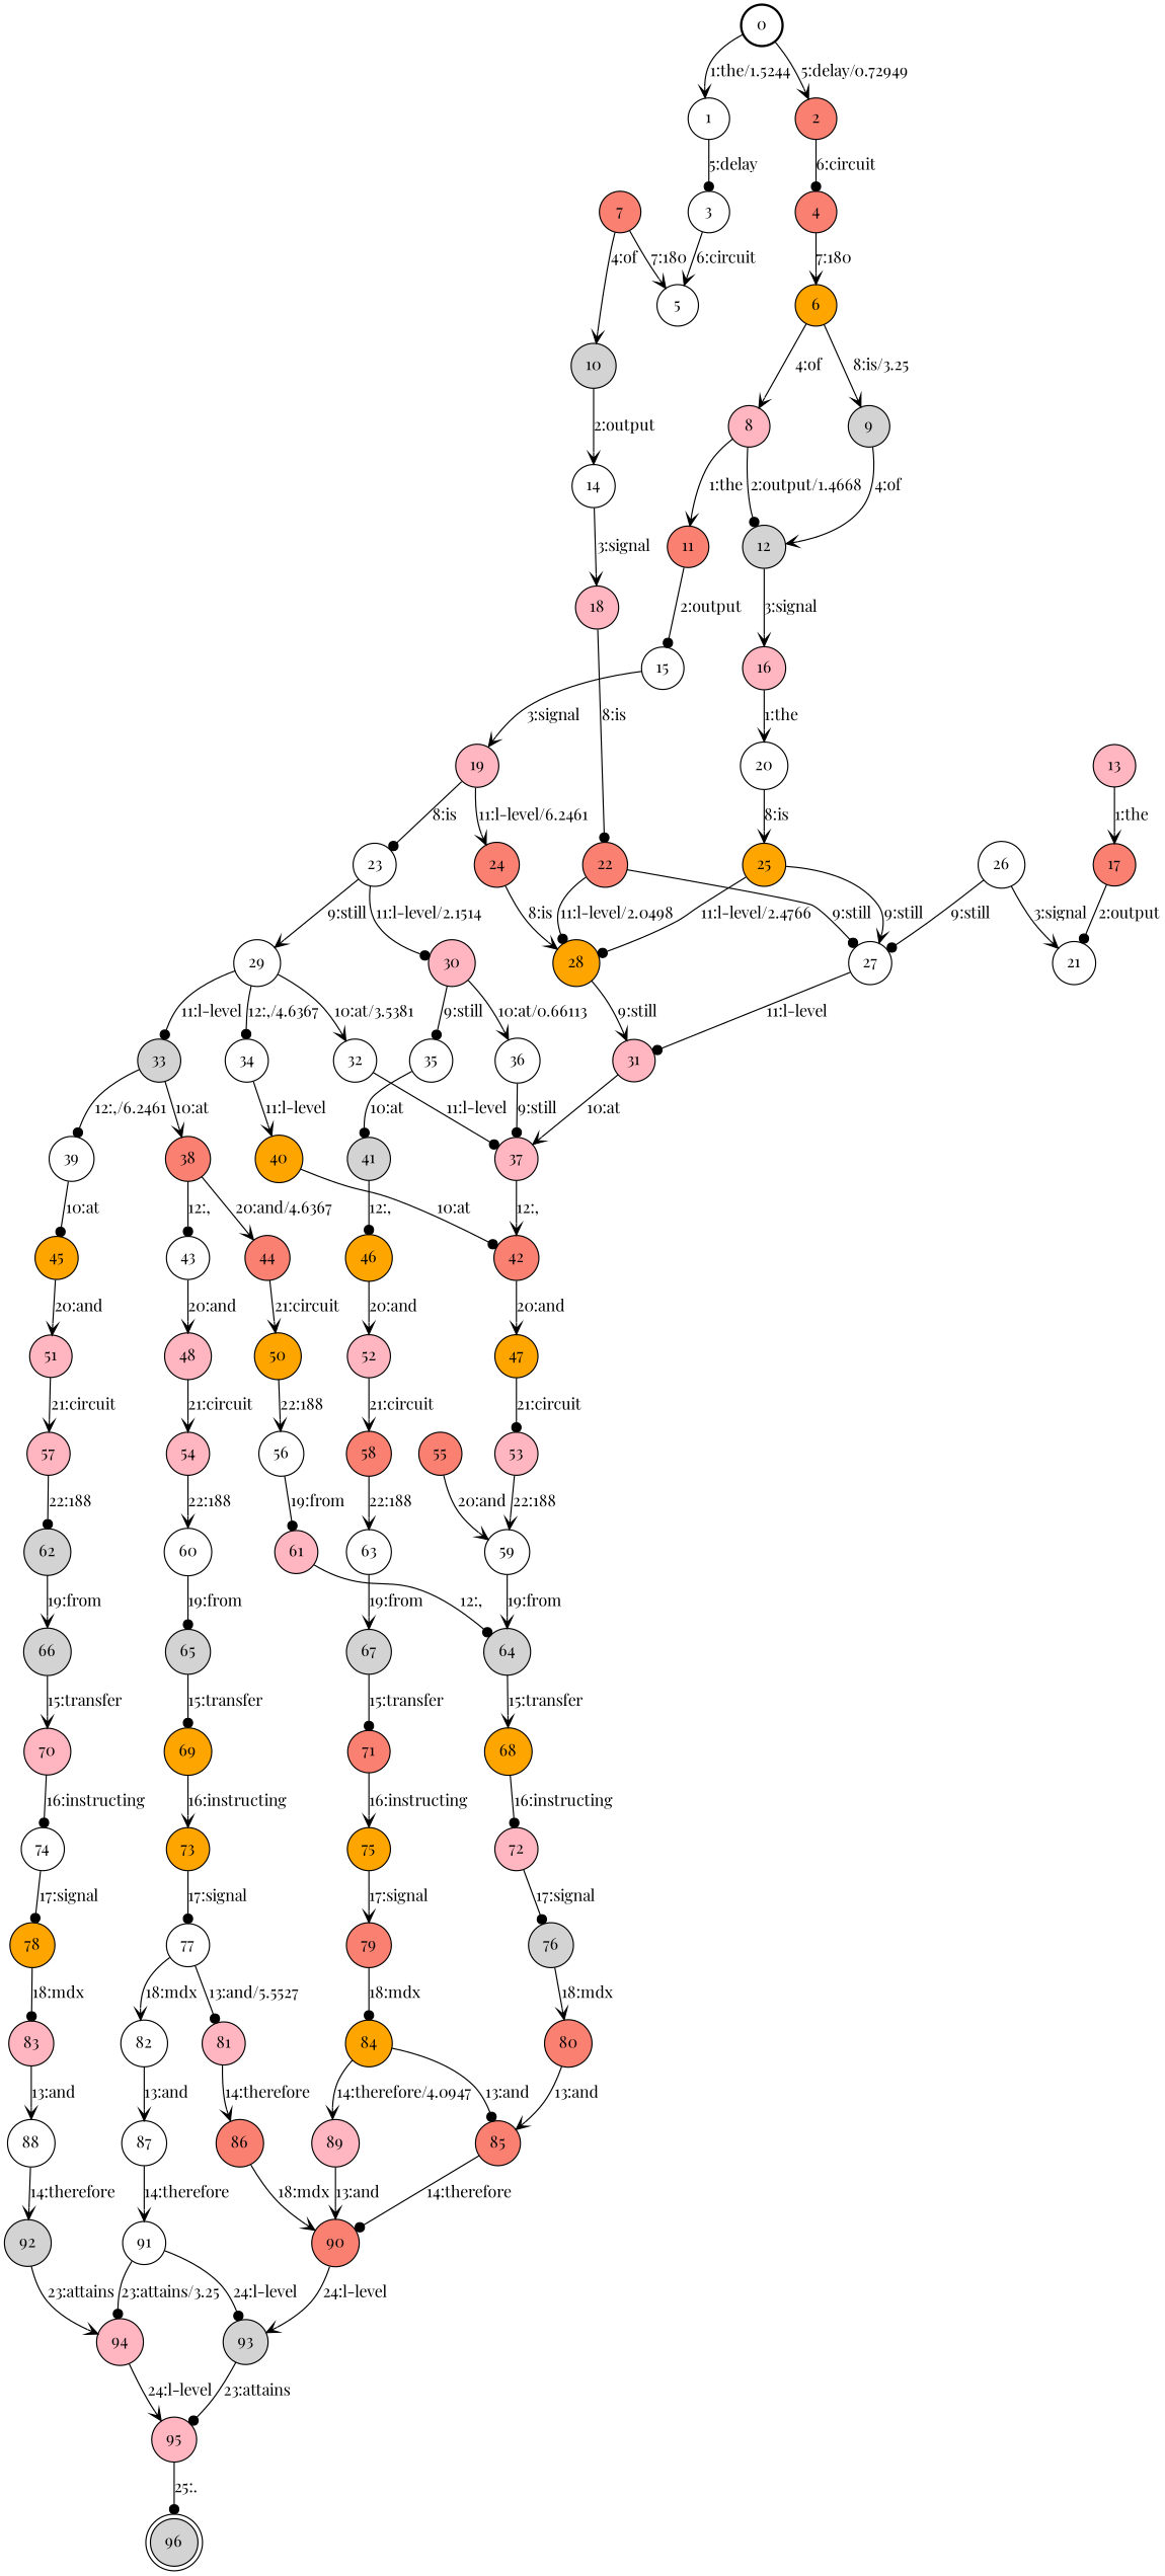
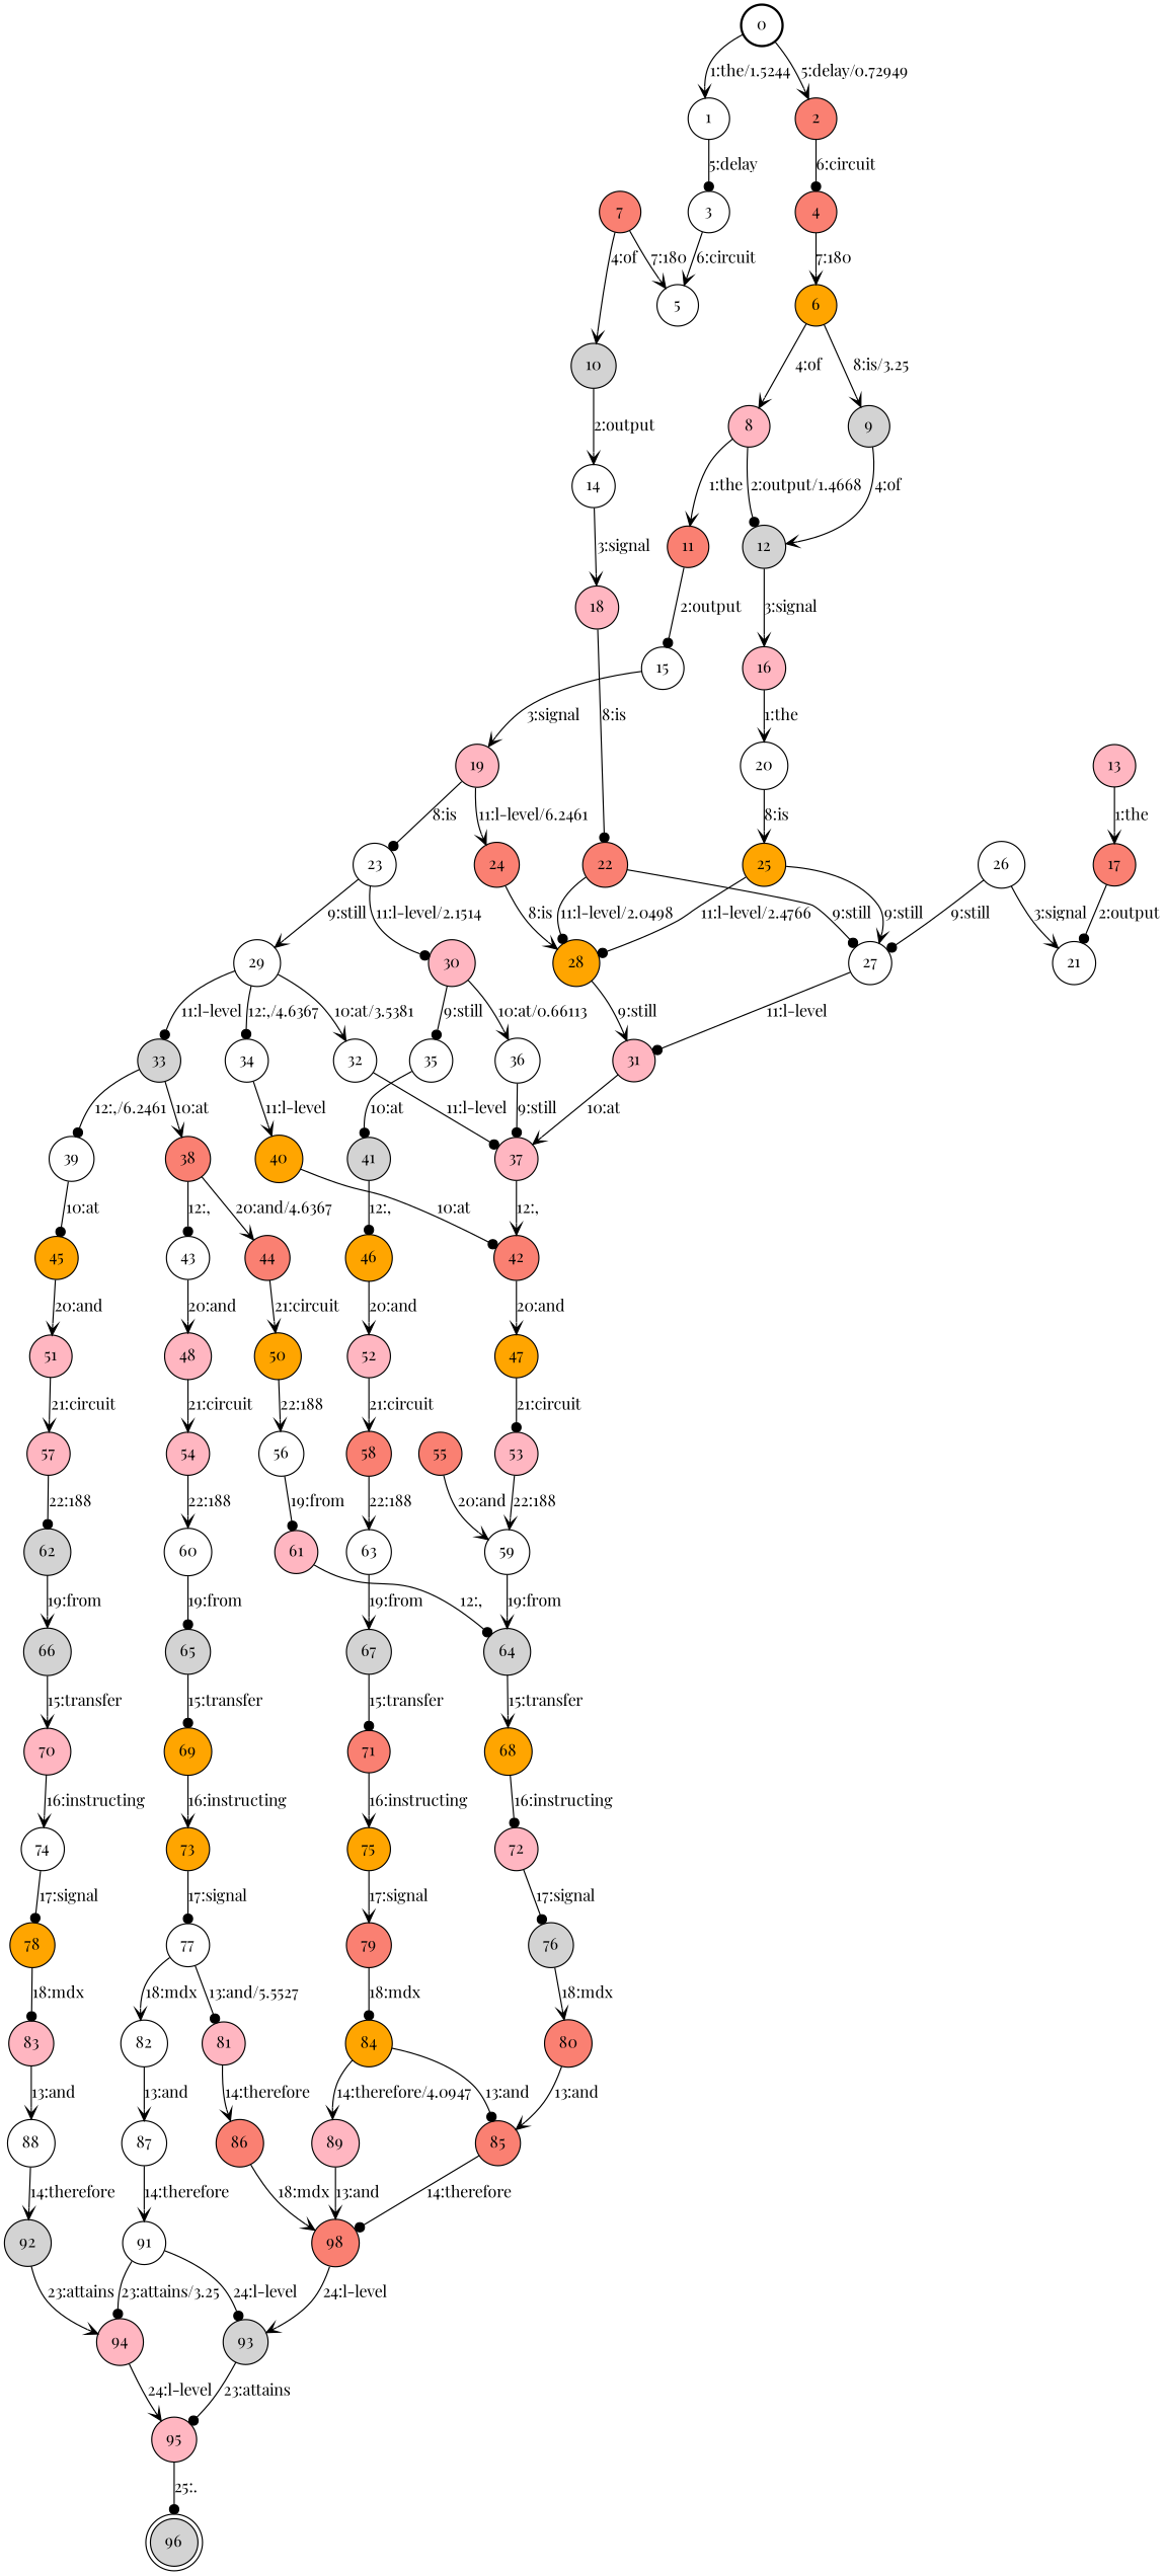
  digraph {
    fontname="Playfair Display"
    nodesep=0.25
    rankdir=TB
    ranksep=0.4
    node [fillcolor=white fontname="Playfair Display" fontsize=14 shape=circle style="solid,filled"]
    edge [arrowhead=vee fontname="Playfair Display" fontsize=14]
    n1 [label=0 style="bold,filled"]
    n2 [label=1]
    n3 [fillcolor=salmon label=2]
    n4 [label=3]
    n5 [fillcolor=salmon label=4]
    n6 [label=5]
    n7 [fillcolor=orange label=6]
    n8 [fillcolor=lightpink label=8]
    n9 [fillcolor=lightgrey label=9]
    n10 [fillcolor=salmon label=7]
    n11 [fillcolor=lightgrey label=10]
    n12 [fillcolor=salmon label=11]
    n13 [fillcolor=lightgrey label=12]
    n14 [label=14]
    n15 [label=15]
    n16 [fillcolor=lightpink label=16]
    n17 [fillcolor=lightpink label=13]
    n18 [fillcolor=salmon label=17]
    n19 [fillcolor=lightpink label=18]
    n20 [fillcolor=lightpink label=19]
    n21 [label=20]
    n22 [label=21]
    n23 [fillcolor=salmon label=22]
    n24 [label=23]
    n25 [fillcolor=salmon label=24]
    n26 [fillcolor=orange label=25]
    n27 [label=27]
    n28 [fillcolor=orange label=28]
    n29 [label=29]
    n30 [fillcolor=lightpink label=30]
    n31 [label=26]
    n32 [fillcolor=lightpink label=31]
    n33 [label=32]
    n34 [fillcolor=lightgrey label=33]
    n35 [label=34]
    n36 [label=35]
    n37 [label=36]
    n38 [fillcolor=lightpink label=37]
    n39 [fillcolor=salmon label=38]
    n40 [label=39]
    n41 [fillcolor=orange label=40]
    n42 [fillcolor=lightgrey label=41]
    n43 [fillcolor=salmon label=42]
    n44 [label=43]
    n45 [fillcolor=salmon label=44]
    n46 [fillcolor=orange label=45]
    n47 [fillcolor=orange label=46]
    n48 [fillcolor=orange label=47]
    n49 [fillcolor=lightpink label=48]
    n50 [fillcolor=orange label=50]
    n51 [fillcolor=lightpink label=51]
    n52 [fillcolor=lightpink label=52]
    n53 [fillcolor=lightpink label=53]
    n54 [fillcolor=lightpink label=54]
    n55 [label=56]
    n56 [fillcolor=lightpink label=57]
    n57 [fillcolor=salmon label=58]
    n58 [label=59]
    n59 [fillcolor=salmon label=55]
    n60 [label=60]
    n61 [fillcolor=lightpink label=61]
    n62 [fillcolor=lightgrey label=62]
    n63 [label=63]
    n64 [fillcolor=lightgrey label=64]
    n65 [fillcolor=lightgrey label=65]
    n66 [fillcolor=lightgrey label=66]
    n67 [fillcolor=lightgrey label=67]
    n68 [fillcolor=orange label=68]
    n69 [fillcolor=orange label=69]
    n70 [fillcolor=lightpink label=70]
    n71 [fillcolor=salmon label=71]
    n72 [fillcolor=lightpink label=72]
    n73 [fillcolor=orange label=73]
    n74 [label=74]
    n75 [fillcolor=orange label=75]
    n76 [fillcolor=lightgrey label=76]
    n77 [label=77]
    n78 [fillcolor=orange label=78]
    n79 [fillcolor=salmon label=79]
    n80 [fillcolor=salmon label=80]
    n81 [label=82]
    n82 [fillcolor=lightpink label=81]
    n83 [fillcolor=lightpink label=83]
    n84 [fillcolor=orange label=84]
    n85 [fillcolor=salmon label=85]
    n86 [label=87]
    n87 [fillcolor=salmon label=86]
    n88 [label=88]
    n89 [fillcolor=lightpink label=89]
-   n90 [fillcolor=salmon label=90]
+   n90 [fillcolor=salmon label=98]
    n91 [label=91]
    n92 [fillcolor=lightgrey label=92]
    n93 [fillcolor=lightgrey label=93]
    n94 [fillcolor=lightpink label=94]
    n95 [fillcolor=lightpink label=95]
    n96 [fillcolor=lightgrey label=96 shape=doublecircle]
    n1 -> n2 [label="1:the/1.5244"]
    n1 -> n3 [label="5:delay/0.72949"]
    n2 -> n4 [arrowhead=dot label="5:delay"]
    n3 -> n5 [arrowhead=dot label="6:circuit"]
    n4 -> n6 [label="6:circuit"]
    n5 -> n7 [label="7:180"]
    n7 -> n8 [label="4:of"]
    n7 -> n9 [label="8:is/3.25"]
    n8 -> n12 [label="1:the"]
    n8 -> n13 [arrowhead=dot label="2:output/1.4668"]
    n9 -> n13 [label="4:of"]
    n10 -> n6 [label="7:180"]
    n10 -> n11 [label="4:of"]
    n11 -> n14 [label="2:output"]
    n12 -> n15 [arrowhead=dot label="2:output"]
    n13 -> n16 [label="3:signal"]
    n14 -> n19 [label="3:signal"]
    n15 -> n20 [label="3:signal"]
    n16 -> n21 [label="1:the"]
    n17 -> n18 [label="1:the"]
    n18 -> n22 [arrowhead=dot label="2:output"]
    n19 -> n23 [arrowhead=dot label="8:is"]
    n20 -> n24 [arrowhead=dot label="8:is"]
    n20 -> n25 [label="11:l-level/6.2461"]
    n21 -> n26 [label="8:is"]
    n23 -> n27 [arrowhead=dot label="9:still"]
    n23 -> n28 [arrowhead=dot label="11:l-level/2.0498"]
    n24 -> n29 [label="9:still"]
    n24 -> n30 [arrowhead=dot label="11:l-level/2.1514"]
    n25 -> n28 [label="8:is"]
    n26 -> n27 [label="9:still"]
    n26 -> n28 [arrowhead=dot label="11:l-level/2.4766"]
    n27 -> n32 [arrowhead=dot label="11:l-level"]
    n28 -> n32 [label="9:still"]
    n29 -> n33 [label="10:at/3.5381"]
    n29 -> n34 [arrowhead=dot label="11:l-level"]
    n29 -> n35 [arrowhead=dot label="12:,/4.6367"]
    n30 -> n36 [arrowhead=dot label="9:still"]
    n30 -> n37 [label="10:at/0.66113"]
    n31 -> n22 [label="3:signal"]
    n31 -> n27 [arrowhead=dot label="9:still"]
    n32 -> n38 [label="10:at"]
    n33 -> n38 [arrowhead=dot label="11:l-level"]
    n34 -> n39 [label="10:at"]
    n34 -> n40 [arrowhead=dot label="12:,/6.2461"]
    n35 -> n41 [label="11:l-level"]
    n36 -> n42 [arrowhead=dot label="10:at"]
    n37 -> n38 [arrowhead=dot label="9:still"]
    n38 -> n43 [label="12:,"]
    n39 -> n44 [arrowhead=dot label="12:,"]
    n39 -> n45 [label="20:and/4.6367"]
    n40 -> n46 [arrowhead=dot label="10:at"]
    n41 -> n43 [arrowhead=dot label="10:at"]
    n42 -> n47 [arrowhead=dot label="12:,"]
    n43 -> n48 [label="20:and"]
    n44 -> n49 [label="20:and"]
    n45 -> n50 [label="21:circuit"]
    n46 -> n51 [label="20:and"]
    n47 -> n52 [label="20:and"]
    n48 -> n53 [arrowhead=dot label="21:circuit"]
    n49 -> n54 [label="21:circuit"]
    n50 -> n55 [label="22:188"]
    n51 -> n56 [label="21:circuit"]
    n52 -> n57 [label="21:circuit"]
    n53 -> n58 [label="22:188"]
    n54 -> n60 [label="22:188"]
    n55 -> n61 [arrowhead=dot label="19:from"]
    n56 -> n62 [arrowhead=dot label="22:188"]
    n57 -> n63 [label="22:188"]
    n58 -> n64 [label="19:from"]
    n59 -> n58 [label="20:and"]
    n60 -> n65 [arrowhead=dot label="19:from"]
    n61 -> n64 [arrowhead=dot label="12:,"]
    n62 -> n66 [label="19:from"]
    n63 -> n67 [label="19:from"]
    n64 -> n68 [label="15:transfer"]
    n65 -> n69 [arrowhead=dot label="15:transfer"]
    n66 -> n70 [label="15:transfer"]
    n67 -> n71 [arrowhead=dot label="15:transfer"]
    n68 -> n72 [arrowhead=dot label="16:instructing"]
    n69 -> n73 [label="16:instructing"]
-   n70 -> n74 [arrowhead=dot label="16:instructing"]
+   n70 -> n74 [label="16:instructing"]
    n71 -> n75 [label="16:instructing"]
    n72 -> n76 [arrowhead=dot label="17:signal"]
    n73 -> n77 [arrowhead=dot label="17:signal"]
    n74 -> n78 [arrowhead=dot label="17:signal"]
    n75 -> n79 [label="17:signal"]
    n76 -> n80 [label="18:mdx"]
    n77 -> n81 [label="18:mdx"]
    n77 -> n82 [arrowhead=dot label="13:and/5.5527"]
    n78 -> n83 [arrowhead=dot label="18:mdx"]
    n79 -> n84 [arrowhead=dot label="18:mdx"]
    n80 -> n85 [label="13:and"]
    n81 -> n86 [label="13:and"]
    n82 -> n87 [label="14:therefore"]
    n83 -> n88 [label="13:and"]
    n84 -> n85 [arrowhead=dot label="13:and"]
    n84 -> n89 [label="14:therefore/4.0947"]
    n85 -> n90 [arrowhead=dot label="14:therefore"]
    n86 -> n91 [label="14:therefore"]
    n87 -> n90 [label="18:mdx"]
    n88 -> n92 [label="14:therefore"]
    n89 -> n90 [label="13:and"]
    n90 -> n93 [label="24:l-level"]
    n91 -> n93 [arrowhead=dot label="24:l-level"]
    n91 -> n94 [arrowhead=dot label="23:attains/3.25"]
    n92 -> n94 [label="23:attains"]
    n93 -> n95 [arrowhead=dot label="23:attains"]
    n94 -> n95 [label="24:l-level"]
    n95 -> n96 [arrowhead=dot label="25:."]
  }
